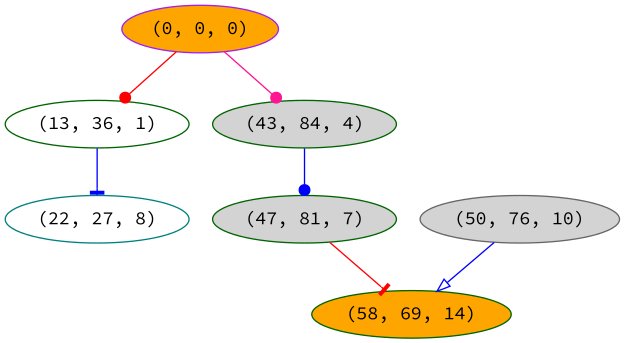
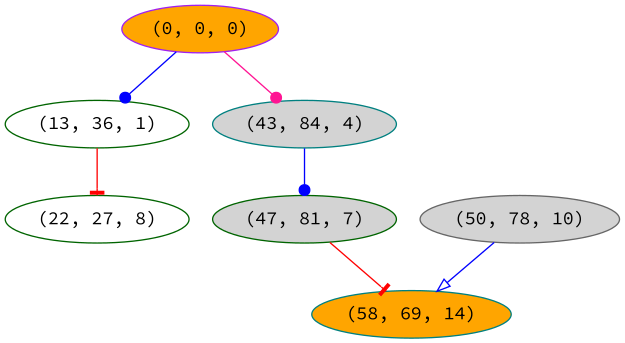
  digraph {
    fontname="Source Code Pro"
    node [color=teal fillcolor=lightgrey fontname="Source Code Pro" style=filled]
    edge [arrowhead=dot color=blue fontname="Source Code Pro"]
    "(0, 0, 0)" [color=purple fillcolor=orange]
    n2 [color=darkgreen fillcolor=white label="(13, 36, 1)"]
-   "(43, 84, 4)" [color=darkgreen]
-   "(22, 27, 8)" [fillcolor=white]
+   "(43, 84, 4)"
+   "(22, 27, 8)" [color=darkgreen fillcolor=white]
    "(47, 81, 7)" [color=darkgreen]
-   "(58, 69, 14)" [color=darkgreen fillcolor=orange]
-   "(50, 76, 10)" [color=gray40]
-   "(0, 0, 0)" -> n2 [color=red]
+   "(58, 69, 14)" [fillcolor=orange]
+   "(50, 76, 10)" [color=gray40 label="(50, 78, 10)"]
+   "(0, 0, 0)" -> n2
    "(0, 0, 0)" -> "(43, 84, 4)" [color=deeppink]
-   n2 -> "(22, 27, 8)" [arrowhead=tee]
+   n2 -> "(22, 27, 8)" [arrowhead=tee color=red]
    "(43, 84, 4)" -> "(47, 81, 7)"
    "(47, 81, 7)" -> "(58, 69, 14)" [arrowhead=tee color=red]
    "(50, 76, 10)" -> "(58, 69, 14)" [arrowhead=onormal]
  }
